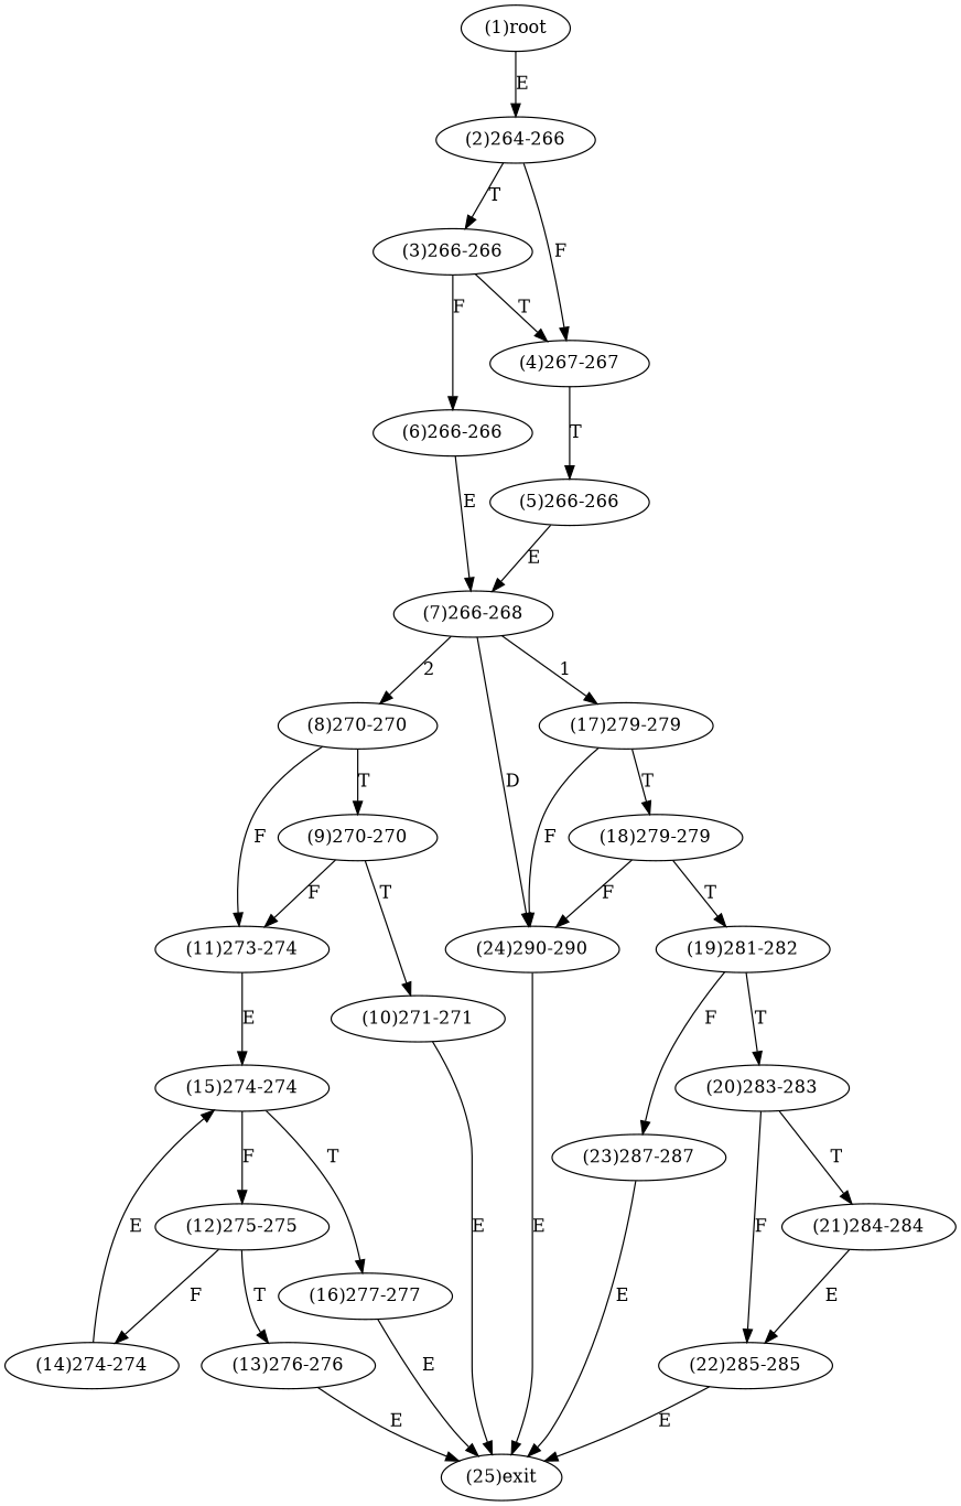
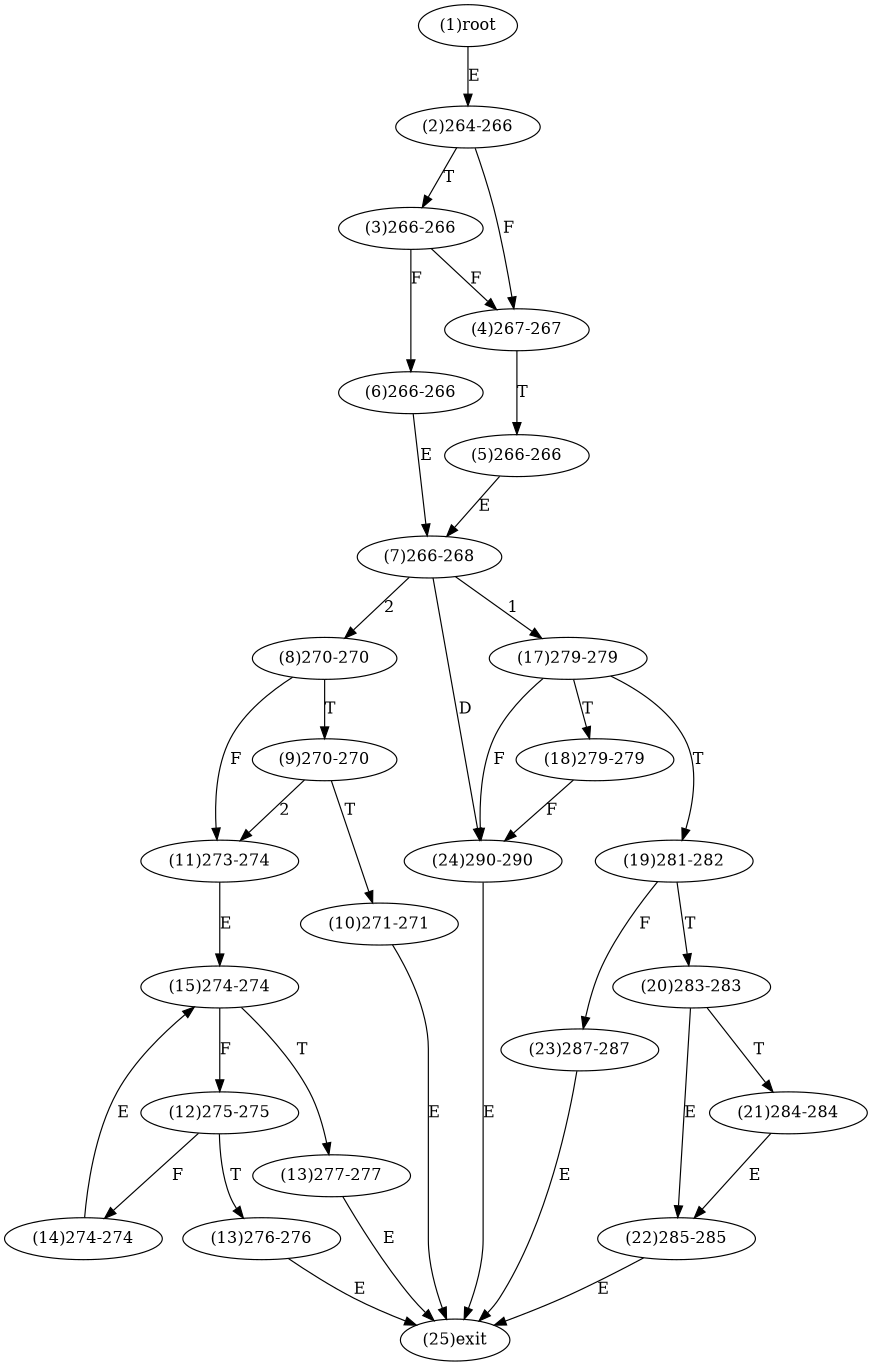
  digraph {
    n1 [label="(1)root"]
    n2 [label="(2)264-266"]
    n3 [label="(3)266-266"]
    n4 [label="(4)267-267"]
    n5 [label="(6)266-266"]
    n6 [label="(5)266-266"]
    n7 [label="(7)266-268"]
    n8 [label="(8)270-270"]
    n9 [label="(17)279-279"]
    n10 [label="(24)290-290"]
    n11 [label="(9)270-270"]
    n12 [label="(11)273-274"]
    n13 [label="(18)279-279"]
    n14 [label="(25)exit"]
    n15 [label="(10)271-271"]
    n16 [label="(15)274-274"]
    n17 [label="(12)275-275"]
-   n18 [label="(16)277-277"]
+   n18 [label="(13)277-277"]
    n19 [label="(13)276-276"]
    n20 [label="(14)274-274"]
    n21 [label="(19)281-282"]
    n22 [label="(20)283-283"]
    n23 [label="(23)287-287"]
    n24 [label="(21)284-284"]
    n25 [label="(22)285-285"]
    n1 -> n2 [label=E]
    n2 -> n3 [label=T]
    n2 -> n4 [label=F]
-   n3 -> n4 [label=T]
+   n3 -> n4 [label=F]
    n3 -> n5 [label=F]
    n4 -> n6 [label=T]
    n5 -> n7 [label=E]
    n6 -> n7 [label=E]
    n7 -> n8 [label=2]
    n7 -> n9 [label=1]
    n7 -> n10 [label=D]
    n8 -> n11 [label=T]
    n8 -> n12 [label=F]
    n9 -> n10 [label=F]
    n9 -> n13 [label=T]
    n10 -> n14 [label=E]
-   n11 -> n12 [label=F]
+   n11 -> n12 [label=2]
    n11 -> n15 [label=T]
    n12 -> n16 [label=E]
    n13 -> n10 [label=F]
-   n13 -> n21 [label=T]
+   n9 -> n21 [label=T]
    n15 -> n14 [label=E]
    n16 -> n17 [label=F]
    n16 -> n18 [label=T]
    n17 -> n19 [label=T]
    n17 -> n20 [label=F]
    n18 -> n14 [label=E]
    n19 -> n14 [label=E]
    n20 -> n16 [label=E]
    n21 -> n22 [label=T]
    n21 -> n23 [label=F]
    n22 -> n24 [label=T]
-   n22 -> n25 [label=F]
+   n22 -> n25 [label=E]
    n23 -> n14 [label=E]
    n24 -> n25 [label=E]
    n25 -> n14 [label=E]
  }
